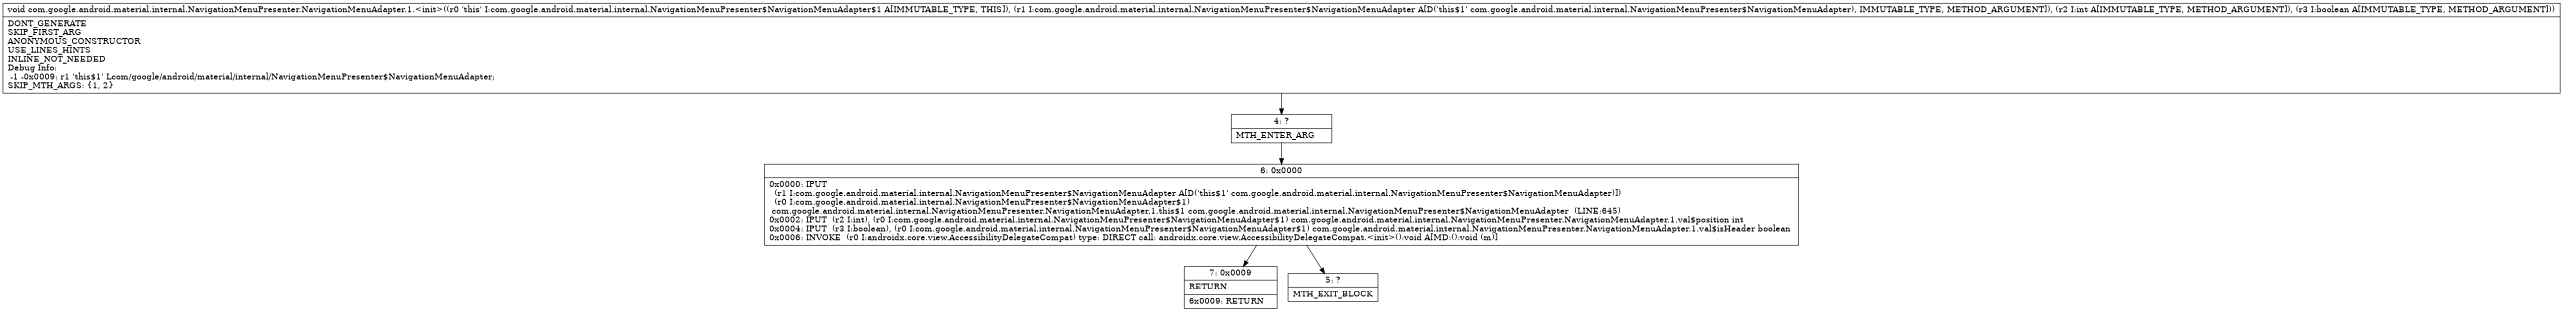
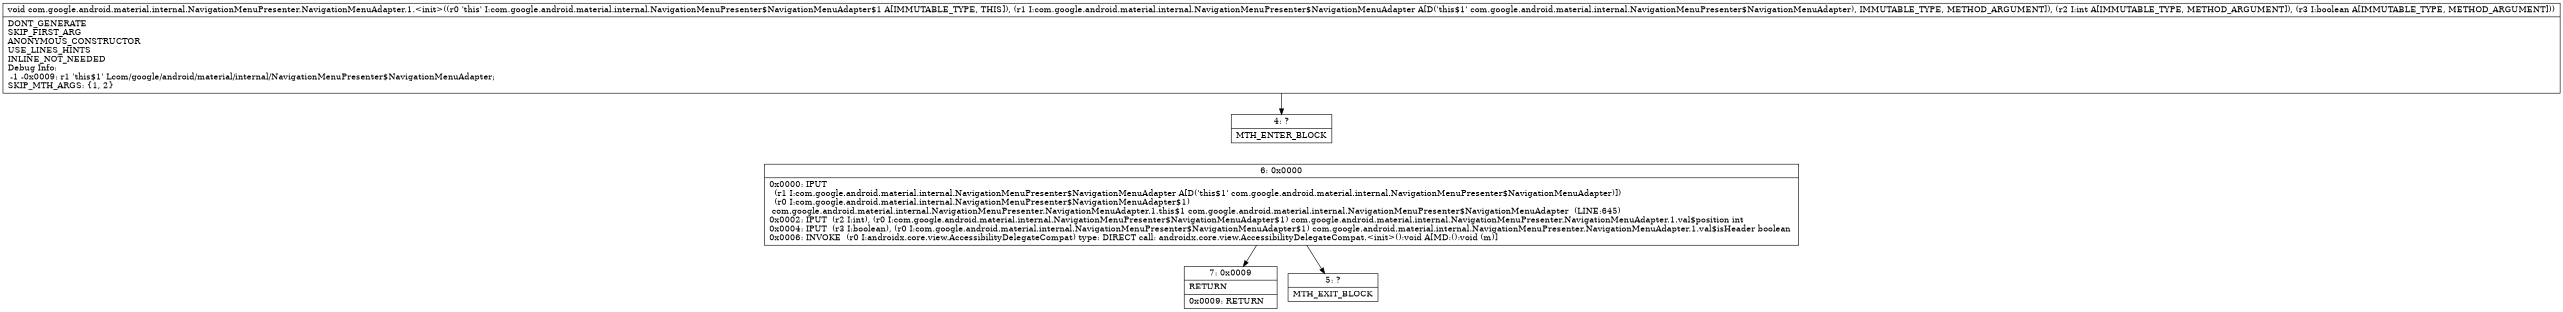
  digraph {
    node [shape=record]
-   n1 [label="{4\:\ ?|MTH_ENTER_ARG\l}"]
+   n1 [label="{4\:\ ?|MTH_ENTER_BLOCK\l}"]
    n2 [label="{6\:\ 0x0000|0x0000: IPUT  \l  (r1 I:com.google.android.material.internal.NavigationMenuPresenter$NavigationMenuAdapter A[D('this$1' com.google.android.material.internal.NavigationMenuPresenter$NavigationMenuAdapter)])\l  (r0 I:com.google.android.material.internal.NavigationMenuPresenter$NavigationMenuAdapter$1)\l com.google.android.material.internal.NavigationMenuPresenter.NavigationMenuAdapter.1.this$1 com.google.android.material.internal.NavigationMenuPresenter$NavigationMenuAdapter  (LINE:645)\l0x0002: IPUT  (r2 I:int), (r0 I:com.google.android.material.internal.NavigationMenuPresenter$NavigationMenuAdapter$1) com.google.android.material.internal.NavigationMenuPresenter.NavigationMenuAdapter.1.val$position int \l0x0004: IPUT  (r3 I:boolean), (r0 I:com.google.android.material.internal.NavigationMenuPresenter$NavigationMenuAdapter$1) com.google.android.material.internal.NavigationMenuPresenter.NavigationMenuAdapter.1.val$isHeader boolean \l0x0006: INVOKE  (r0 I:androidx.core.view.AccessibilityDelegateCompat) type: DIRECT call: androidx.core.view.AccessibilityDelegateCompat.\<init\>():void A[MD:():void (m)]\l}"]
-   n3 [label="{7\:\ 0x0009|RETURN\l|6x0009: RETURN   \l}"]
+   n3 [label="{7\:\ 0x0009|RETURN\l|0x0009: RETURN   \l}"]
    n4 [label="{5\:\ ?|MTH_EXIT_BLOCK\l}"]
    n5 [label="{void com.google.android.material.internal.NavigationMenuPresenter.NavigationMenuAdapter.1.\<init\>((r0 'this' I:com.google.android.material.internal.NavigationMenuPresenter$NavigationMenuAdapter$1 A[IMMUTABLE_TYPE, THIS]), (r1 I:com.google.android.material.internal.NavigationMenuPresenter$NavigationMenuAdapter A[D('this$1' com.google.android.material.internal.NavigationMenuPresenter$NavigationMenuAdapter), IMMUTABLE_TYPE, METHOD_ARGUMENT]), (r2 I:int A[IMMUTABLE_TYPE, METHOD_ARGUMENT]), (r3 I:boolean A[IMMUTABLE_TYPE, METHOD_ARGUMENT]))  | DONT_GENERATE\lSKIP_FIRST_ARG\lANONYMOUS_CONSTRUCTOR\lUSE_LINES_HINTS\lINLINE_NOT_NEEDED\lDebug Info:\l  \-1 \-0x0009: r1 'this$1' Lcom\/google\/android\/material\/internal\/NavigationMenuPresenter$NavigationMenuAdapter;\lSKIP_MTH_ARGS: \{1, 2\}\l}"]
-   n1 -> n2
    n2 -> n3
    n2 -> n4
    n5 -> n1
  }
